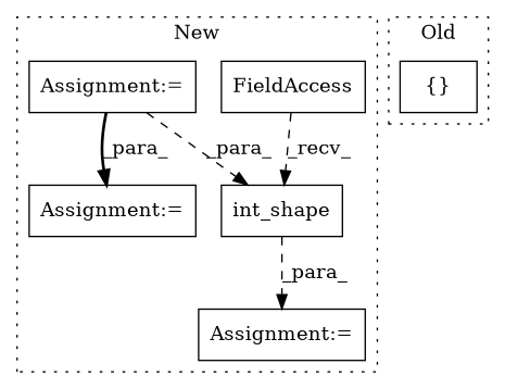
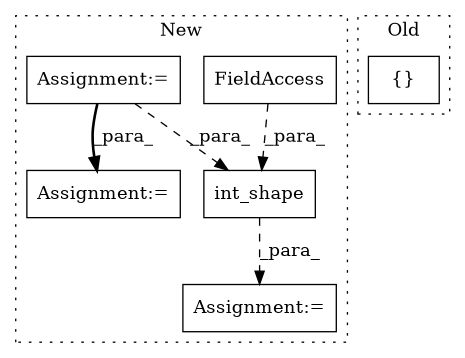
  digraph {
    node [a=7 l=1 shape=box]
    edge [style=dashed]
    n1 [a=32 l="10,1" label=int_shape s="4495,4524"]
    n2 [label="Assignment:=" s=4464]
    n3 [a=22 l=5 label=FieldAccess s=4481]
    n4 [label="Assignment:=" s=4319]
    n5 [label="Assignment:=" s=4383]
    n6 [a=4 l="1,1" label="{}" s="4483,4489"]
    subgraph cluster_1 {
      label=New
      style=dotted
      n1
      n2
      n3
      n4
      n5
    }
    subgraph cluster_2 {
      label=Old
      style=dotted
      n6
    }
    n1 -> n2 [label=_para_]
-   n3 -> n1 [label=_recv_]
+   n3 -> n1 [label=_para_]
    n4 -> n1 [label=_para_]
    n4 -> n5 [label=_para_ style=bold]
  }
